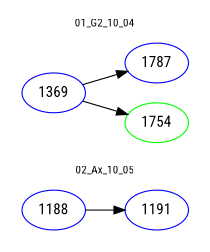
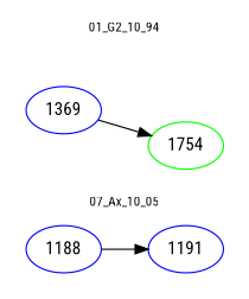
  digraph {
    fontname="Roboto Condensed"
    rankdir=LR
    node [color=blue fontname="Roboto Condensed"]
    edge [color=black fontname="Roboto Condensed"]
    n1 [label=1188]
    n2 [label=1191]
    n3 [label=1369]
    n4 [color=green label=1754]
-   n5 [label=1787]
    subgraph cluster_1 {
      color=white
      fontsize=10
-     label="02_Ax_10_05"
+     label="07_Ax_10_05"
      n1
      n2
    }
    subgraph cluster_2 {
      color=white
      fontsize=10
-     label="01_G2_10_04"
+     label="01_G2_10_94"
      n3
      n4
-     n5
    }
    n1 -> n2
    n3 -> n4
-   n3 -> n5
  }
